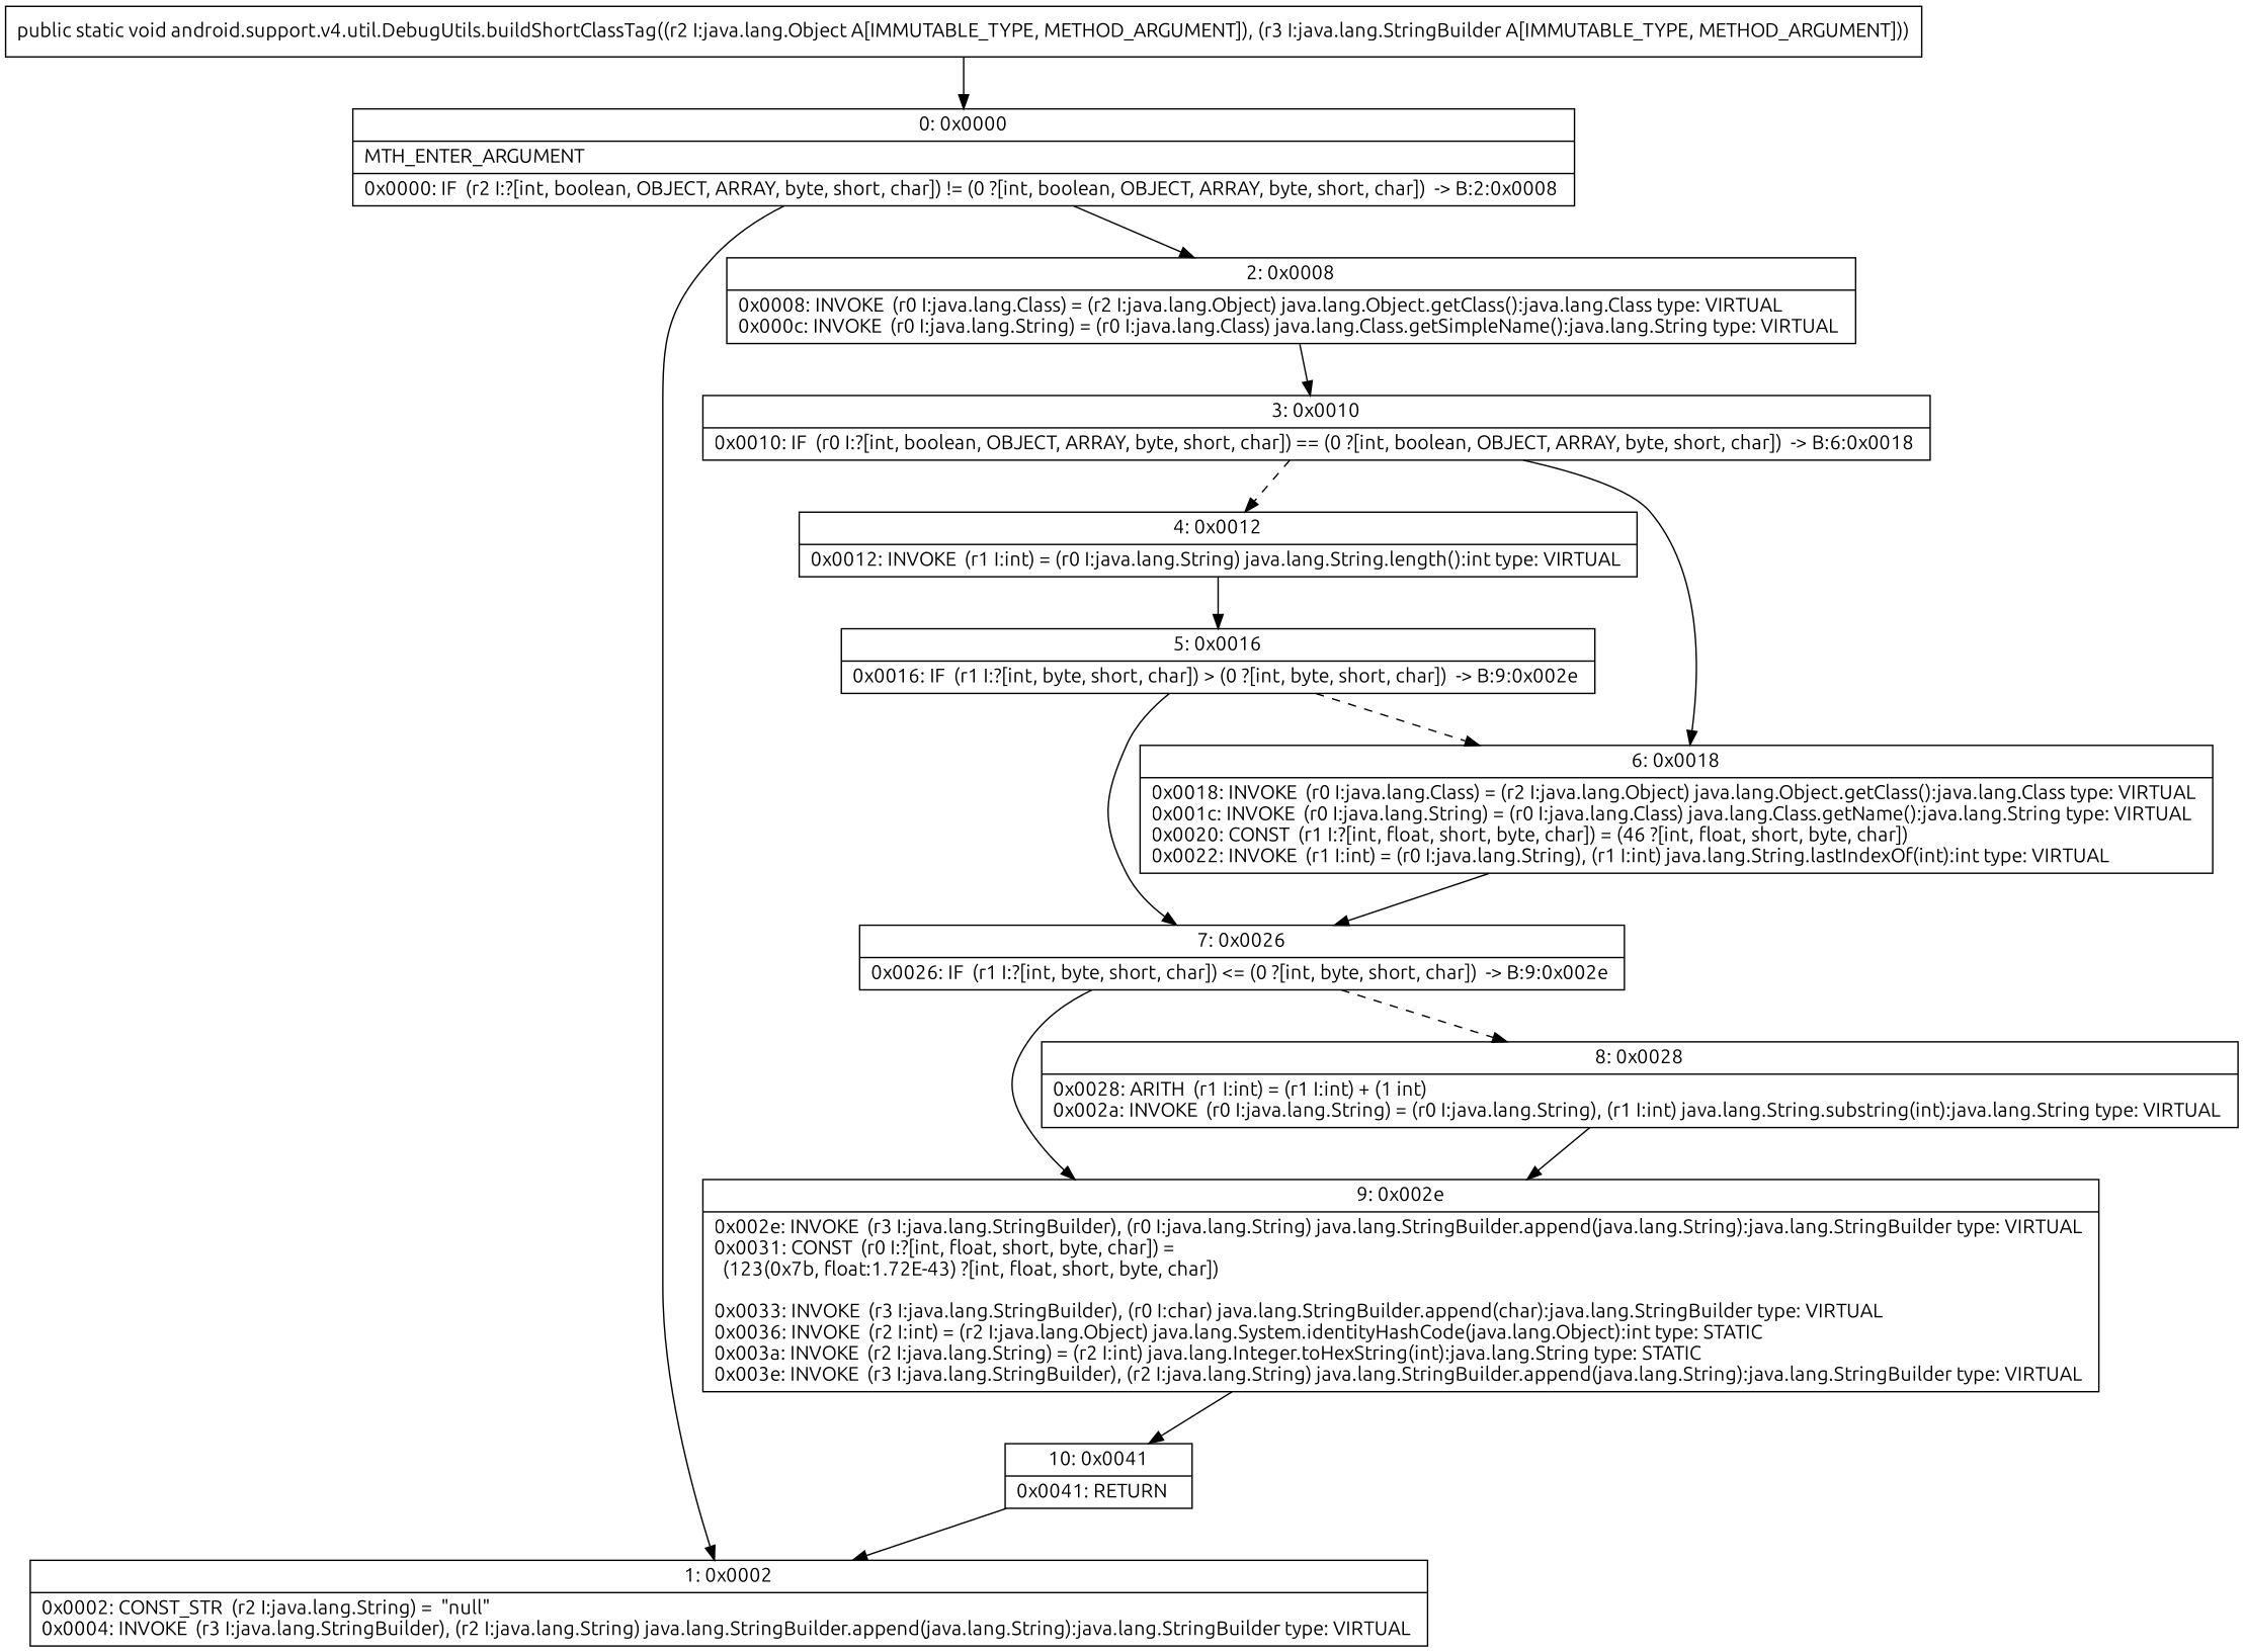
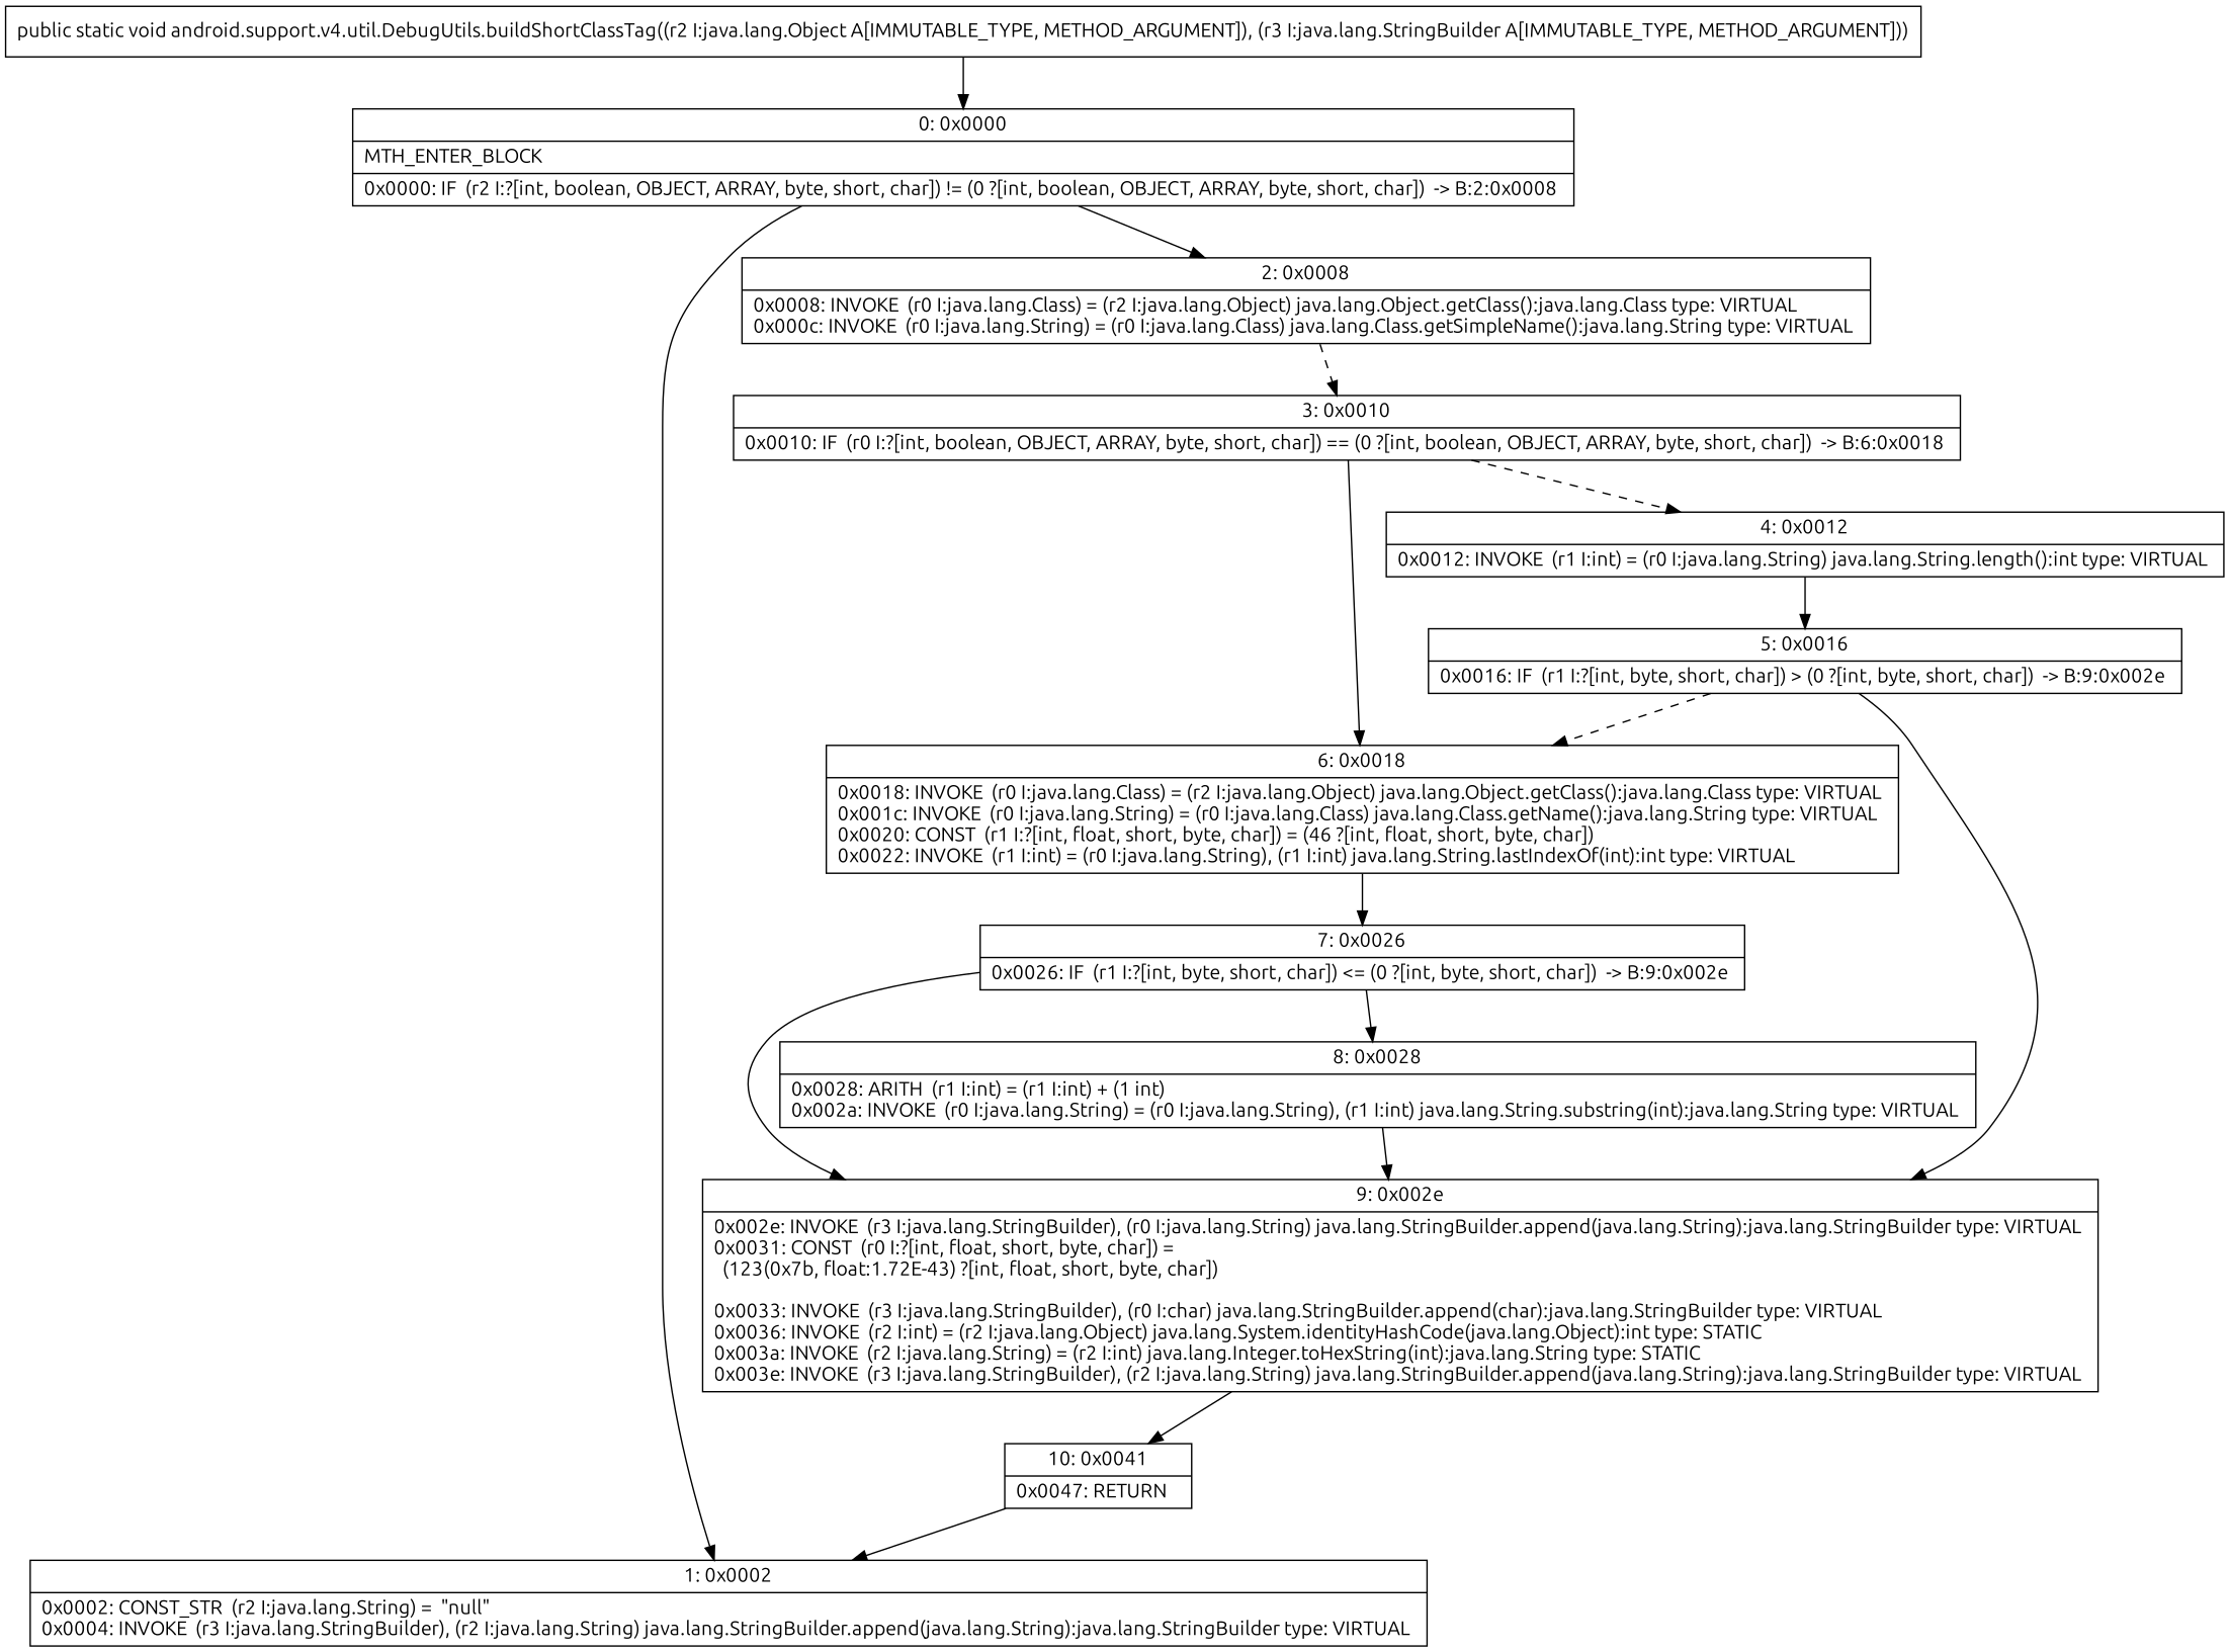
  digraph {
    fontname=Ubuntu
    node [fontname=Ubuntu shape=record]
    edge [fontname=Ubuntu]
-   n1 [label="{0\:\ 0x0000|MTH_ENTER_ARGUMENT\l|0x0000: IF  (r2 I:?[int, boolean, OBJECT, ARRAY, byte, short, char]) != (0 ?[int, boolean, OBJECT, ARRAY, byte, short, char])  \-\> B:2:0x0008 \l}"]
+   n1 [label="{0\:\ 0x0000|MTH_ENTER_BLOCK\l|0x0000: IF  (r2 I:?[int, boolean, OBJECT, ARRAY, byte, short, char]) != (0 ?[int, boolean, OBJECT, ARRAY, byte, short, char])  \-\> B:2:0x0008 \l}"]
    n2 [label="{1\:\ 0x0002|0x0002: CONST_STR  (r2 I:java.lang.String) =  \"null\" \l0x0004: INVOKE  (r3 I:java.lang.StringBuilder), (r2 I:java.lang.String) java.lang.StringBuilder.append(java.lang.String):java.lang.StringBuilder type: VIRTUAL \l}"]
    n3 [label="{2\:\ 0x0008|0x0008: INVOKE  (r0 I:java.lang.Class) = (r2 I:java.lang.Object) java.lang.Object.getClass():java.lang.Class type: VIRTUAL \l0x000c: INVOKE  (r0 I:java.lang.String) = (r0 I:java.lang.Class) java.lang.Class.getSimpleName():java.lang.String type: VIRTUAL \l}"]
    n4 [label="{3\:\ 0x0010|0x0010: IF  (r0 I:?[int, boolean, OBJECT, ARRAY, byte, short, char]) == (0 ?[int, boolean, OBJECT, ARRAY, byte, short, char])  \-\> B:6:0x0018 \l}"]
-   n5 [label="{10\:\ 0x0041|0x0041: RETURN   \l}"]
+   n5 [label="{10\:\ 0x0041|0x0047: RETURN   \l}"]
    n6 [label="{4\:\ 0x0012|0x0012: INVOKE  (r1 I:int) = (r0 I:java.lang.String) java.lang.String.length():int type: VIRTUAL \l}"]
    n7 [label="{6\:\ 0x0018|0x0018: INVOKE  (r0 I:java.lang.Class) = (r2 I:java.lang.Object) java.lang.Object.getClass():java.lang.Class type: VIRTUAL \l0x001c: INVOKE  (r0 I:java.lang.String) = (r0 I:java.lang.Class) java.lang.Class.getName():java.lang.String type: VIRTUAL \l0x0020: CONST  (r1 I:?[int, float, short, byte, char]) = (46 ?[int, float, short, byte, char]) \l0x0022: INVOKE  (r1 I:int) = (r0 I:java.lang.String), (r1 I:int) java.lang.String.lastIndexOf(int):int type: VIRTUAL \l}"]
    n8 [label="{5\:\ 0x0016|0x0016: IF  (r1 I:?[int, byte, short, char]) \> (0 ?[int, byte, short, char])  \-\> B:9:0x002e \l}"]
    n9 [label="{7\:\ 0x0026|0x0026: IF  (r1 I:?[int, byte, short, char]) \<= (0 ?[int, byte, short, char])  \-\> B:9:0x002e \l}"]
    n10 [label="{9\:\ 0x002e|0x002e: INVOKE  (r3 I:java.lang.StringBuilder), (r0 I:java.lang.String) java.lang.StringBuilder.append(java.lang.String):java.lang.StringBuilder type: VIRTUAL \l0x0031: CONST  (r0 I:?[int, float, short, byte, char]) = \l  (123(0x7b, float:1.72E\-43) ?[int, float, short, byte, char])\l \l0x0033: INVOKE  (r3 I:java.lang.StringBuilder), (r0 I:char) java.lang.StringBuilder.append(char):java.lang.StringBuilder type: VIRTUAL \l0x0036: INVOKE  (r2 I:int) = (r2 I:java.lang.Object) java.lang.System.identityHashCode(java.lang.Object):int type: STATIC \l0x003a: INVOKE  (r2 I:java.lang.String) = (r2 I:int) java.lang.Integer.toHexString(int):java.lang.String type: STATIC \l0x003e: INVOKE  (r3 I:java.lang.StringBuilder), (r2 I:java.lang.String) java.lang.StringBuilder.append(java.lang.String):java.lang.StringBuilder type: VIRTUAL \l}"]
    n11 [label="{8\:\ 0x0028|0x0028: ARITH  (r1 I:int) = (r1 I:int) + (1 int) \l0x002a: INVOKE  (r0 I:java.lang.String) = (r0 I:java.lang.String), (r1 I:int) java.lang.String.substring(int):java.lang.String type: VIRTUAL \l}"]
    n12 [label="{public static void android.support.v4.util.DebugUtils.buildShortClassTag((r2 I:java.lang.Object A[IMMUTABLE_TYPE, METHOD_ARGUMENT]), (r3 I:java.lang.StringBuilder A[IMMUTABLE_TYPE, METHOD_ARGUMENT])) }"]
    n1 -> n2 [style=solid]
    n1 -> n3
-   n3 -> n4
+   n3 -> n4 [style=dashed]
    n4 -> n6 [style=dashed]
    n4 -> n7
    n5 -> n2
    n6 -> n8
    n7 -> n9
    n8 -> n7 [style=dashed]
-   n8 -> n9
+   n8 -> n10
    n9 -> n10
-   n9 -> n11 [style=dashed]
+   n9 -> n11 [style=solid]
    n10 -> n5
    n11 -> n10
    n12 -> n1
  }
